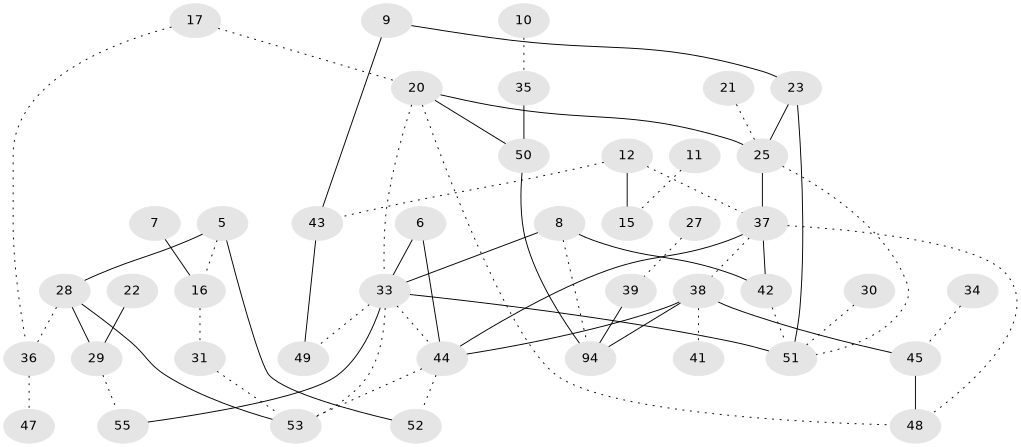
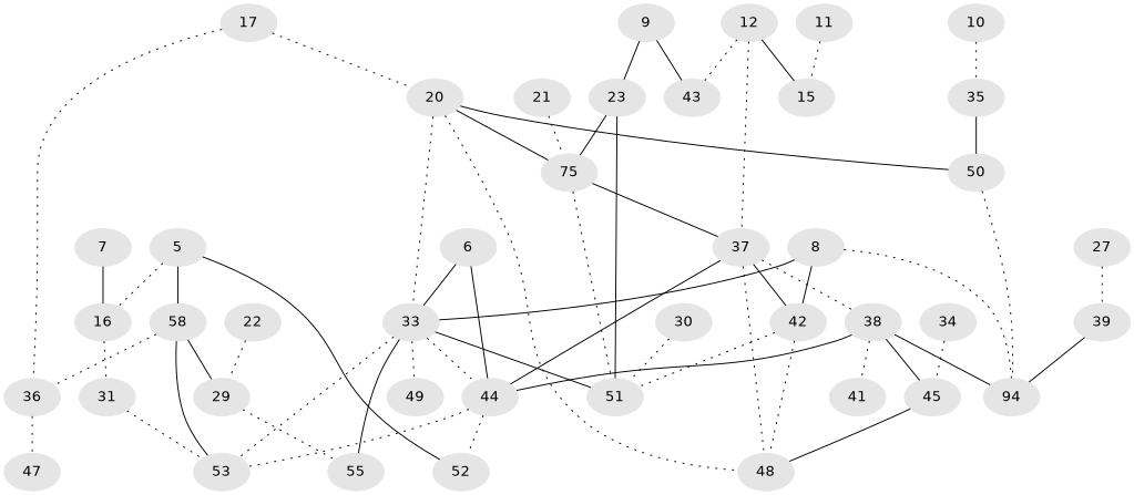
  graph {
    fontname="DejaVu Sans"
    node [color=gray90 fontname="DejaVu Sans" style=filled]
    edge [fontname="DejaVu Sans" style=dotted weight=1.0]
    16
    31
    5
-   28
+   28 [label=58]
    52
    36
    29
    53
    6
    33
    44
    51
    55
    49
    7
    8
    42
    n18 [label=94]
    48
    9
    23
    43
-   25
+   25 [label=75]
    10
    35
    50
    11
    15
    12
    37
    38
    17
    20
    47
    21
    22
    27
    39
    30
    34
    45
    41
    16 -- 31
    31 -- 53
    5 -- 16
    5 -- 28 [style=solid]
    5 -- 52 [style=solid]
    28 -- 36 [weight=2.0]
    28 -- 29 [style=solid weight=2.0]
    28 -- 53 [style=solid]
    36 -- 47
    29 -- 55
    6 -- 33 [style=solid]
    6 -- 44 [style=solid]
    33 -- 53
    33 -- 44
    33 -- 51 [style=solid weight=2.0]
    33 -- 55 [style=solid]
    33 -- 49
    44 -- 52
    44 -- 53
    7 -- 16 [style=solid]
    8 -- 33 [style=solid]
    8 -- 42 [style=solid]
    8 -- n18
    42 -- 51
+   42 -- 48
    9 -- 23 [style=solid]
    9 -- 43 [style=solid]
    23 -- 51 [style=solid]
    23 -- 25 [style=solid]
-   43 -- 49 [style=solid]
    25 -- 51
    25 -- 37 [style=solid]
    10 -- 35
    35 -- 50 [style=solid]
-   50 -- n18 [style=solid]
+   50 -- n18
    11 -- 15
    12 -- 43
    12 -- 15 [style=solid weight=2.0]
    12 -- 37
    37 -- 44 [style=solid]
    37 -- 42 [style=solid]
    37 -- 48
    37 -- 38
    38 -- 44 [style=solid]
    38 -- n18 [style=solid]
    38 -- 45 [style=solid]
    38 -- 41
    17 -- 36
    17 -- 20
    20 -- 33 [weight=2.0]
    20 -- 48
    20 -- 25 [style=solid]
    20 -- 50 [style=solid]
    21 -- 25
-   22 -- 29 [style=solid]
+   22 -- 29
    27 -- 39
    39 -- n18 [style=solid]
    30 -- 51
    34 -- 45
    45 -- 48 [style=solid]
  }
